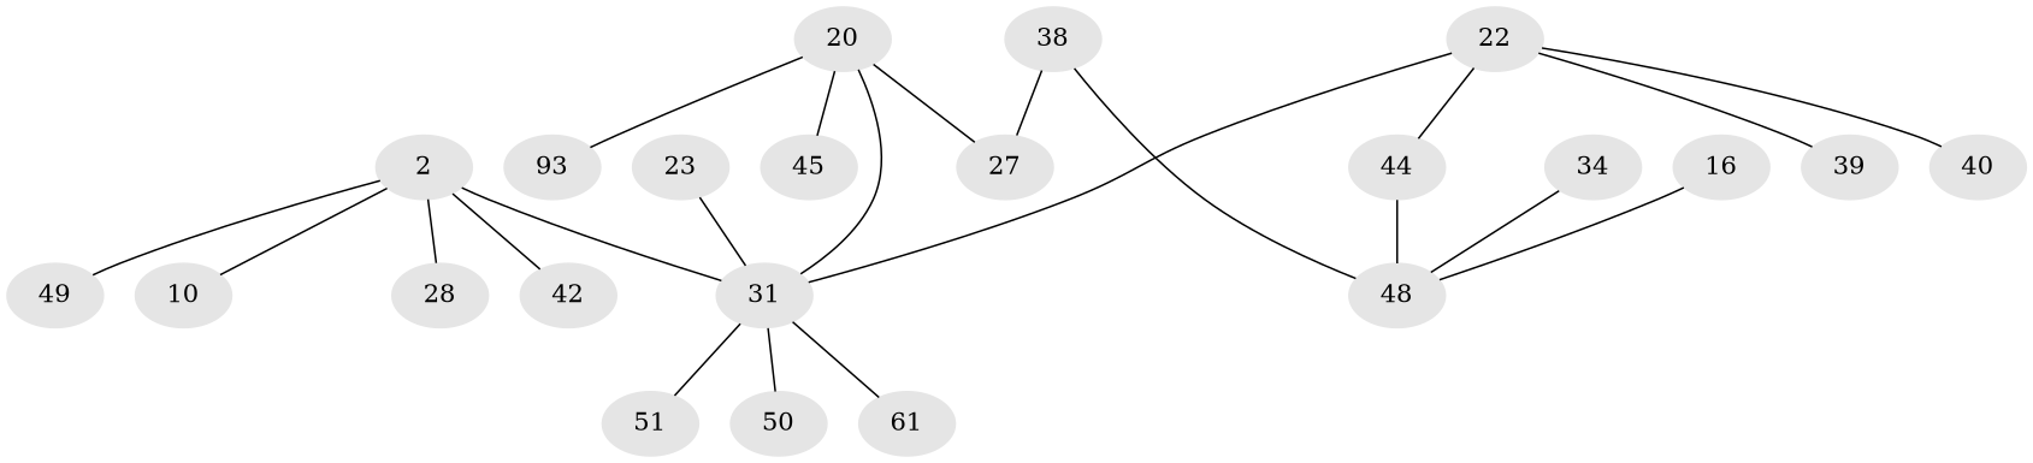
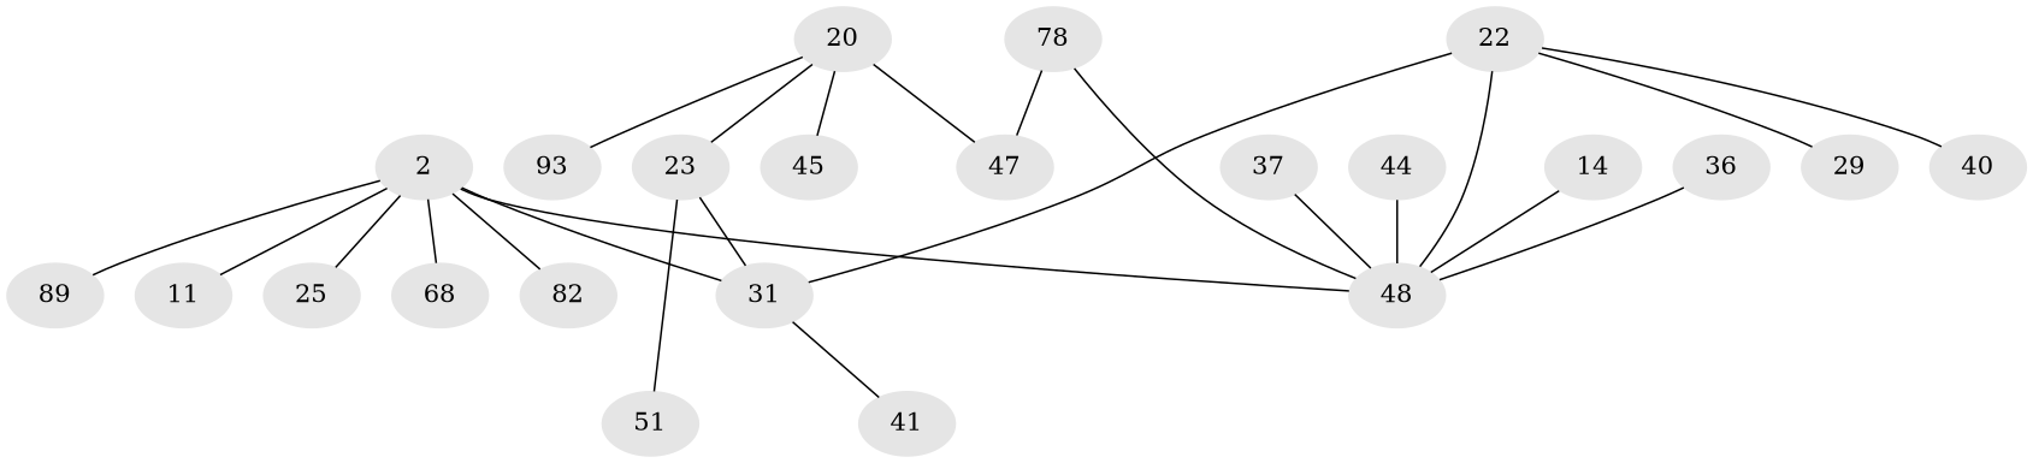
  graph {
    node [color=gray90 style=filled]
    2
-   10
-   28
+   10 [label=11]
+   25
+   28 [label=68]
    31 [super="+6+24+3+9"]
-   42
+   42 [label=82]
    48 [super="+14+19+46"]
-   49
-   41 [super="+29" label=61]
-   50
+   49 [label=89]
+   41 [super="+29"]
    51
    23 [super="+12"]
    20
    n14 [label=93 super="+32"]
    45
-   47 [super="+33" label=27]
+   47 [super="+33"]
    22 [super="+4+18+13+21"]
-   39
+   39 [label=29]
    40
-   34
-   36 [label=16]
-   38
+   34 [label=14]
+   36
+   37
+   38 [label=78]
    44
    2 -- 10
+   2 -- 25
    2 -- 28
    2 -- 31 [weight=3]
    2 -- 42
+   2 -- 48 [weight=2]
    2 -- 49
    31 -- 41
-   31 -- 50
-   31 -- 51
+   23 -- 51
    23 -- 31
-   20 -- 31
+   20 -- 23
    20 -- n14
    20 -- 45
    20 -- 47 [weight=2]
    22 -- 31
-   22 -- 44 [weight=2]
+   22 -- 48 [weight=2]
    22 -- 39
    22 -- 40
    34 -- 48
    36 -- 48
+   37 -- 48
    38 -- 48
    38 -- 47
    44 -- 48
  }
